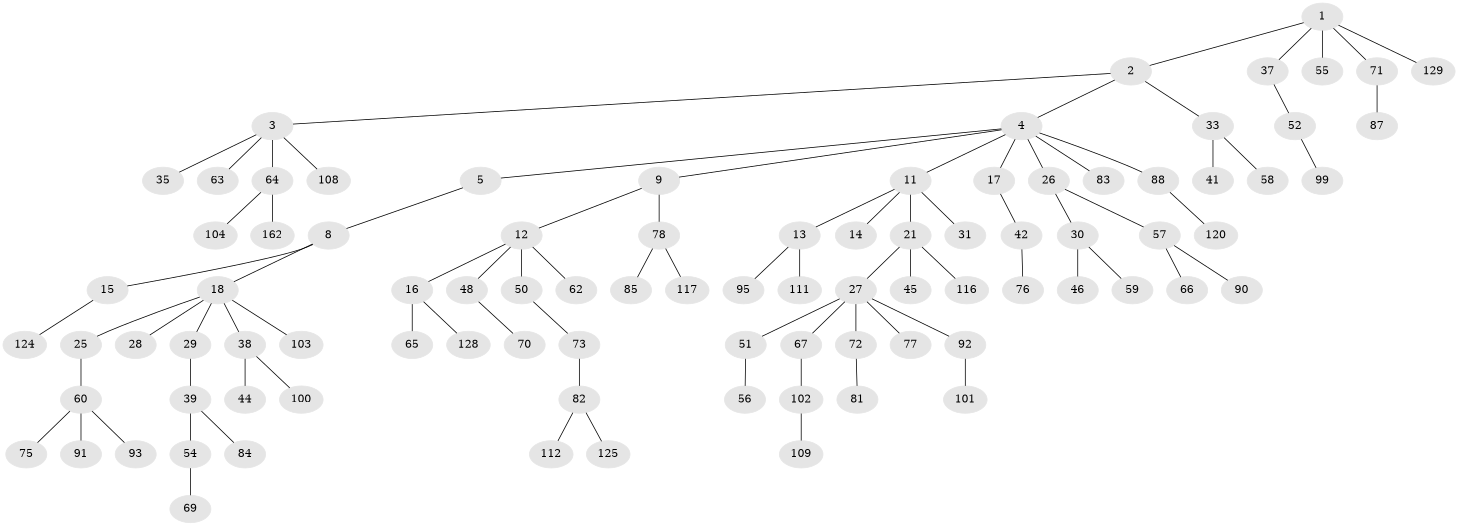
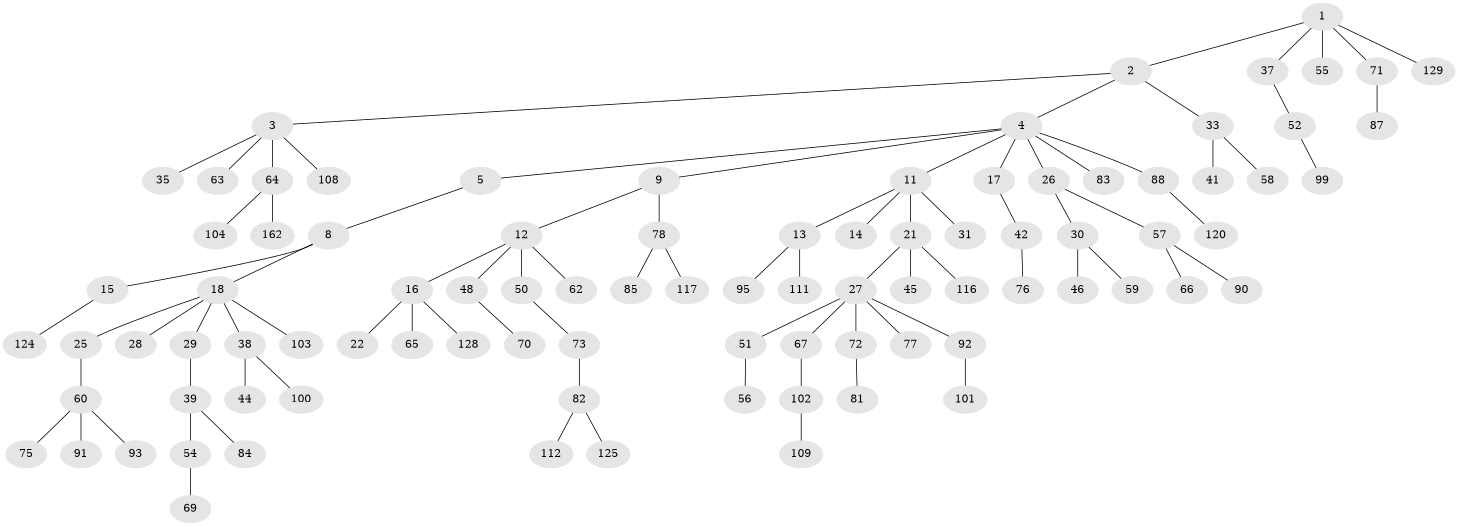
  graph {
    node [color=gray90 style=filled]
    1 [super="+6"]
    2 [super="+23"]
    37 [super="+127"]
    55 [super="+105"]
    71
    129
    3 [super="+19"]
    4 [super="+7"]
    33 [super="+53"]
    52 [super="+118"]
    87 [super="+106"]
    35
    63
    64 [super="+119"]
    108 [super="+113"]
    5 [super="+32"]
    9 [super="+24"]
    11 [super="+114"]
    17 [super="+61"]
    26
    83
    88 [super="+97"]
    41
    58
    104
    n26 [label=162]
    8 [super="+10"]
    12 [super="+110"]
    78 [super="+98"]
    13 [super="+79"]
    14 [super="+115"]
    21 [super="+36"]
    31 [super="+107"]
    42
    30 [super="+40"]
    57
    120
    15 [super="+68"]
    18 [super="+20"]
    124
    25
    28 [super="+34"]
    29 [super="+126"]
    38
    103
    16 [super="+47"]
    48 [super="+49"]
    50
    62
    85 [super="+86"]
    117
    95
    111
    27 [super="+43"]
    45
    116
+   22
    65
    128
    70
    73
    76
    60 [super="+121"]
    39 [super="+89"]
    44
    100
    51
    67
    72
    77
    92
    75
    91
    93
    46
    59
    66 [super="+74"]
    90
    56
    102
    81
    101
    54
    84 [super="+94"]
    99
    69 [super="+80"]
    82 [super="+123"]
    109
    112
    125
    1 -- 2
    1 -- 37
    1 -- 55
    1 -- 71
    1 -- 129
    2 -- 3
    2 -- 4
    2 -- 33
    37 -- 52
    71 -- 87
    3 -- 35
    3 -- 63
    3 -- 64
    3 -- 108
    4 -- 5
    4 -- 9
    4 -- 11
    4 -- 17
    4 -- 26
    4 -- 83
    4 -- 88
    33 -- 41
    33 -- 58
    52 -- 99
    64 -- 104
    64 -- n26
    5 -- 8
    9 -- 12
    9 -- 78
    11 -- 13
    11 -- 14
    11 -- 21
    11 -- 31
    17 -- 42
    26 -- 30
    26 -- 57
    88 -- 120
    8 -- 15
    8 -- 18
    12 -- 16
    12 -- 48
    12 -- 50
    12 -- 62
    78 -- 85
    78 -- 117
    13 -- 95
    13 -- 111
    21 -- 27
    21 -- 45
    21 -- 116
    42 -- 76
    30 -- 46
    30 -- 59
    57 -- 66
    57 -- 90
    15 -- 124
    18 -- 25
    18 -- 28
    18 -- 29
    18 -- 38
    18 -- 103
    25 -- 60
    29 -- 39
    38 -- 44
    38 -- 100
+   16 -- 22
    16 -- 65
    16 -- 128
    48 -- 70
    50 -- 73
    27 -- 51
    27 -- 67
    27 -- 72
    27 -- 77
    27 -- 92
    73 -- 82
    60 -- 75
    60 -- 91
    60 -- 93
    39 -- 54
    39 -- 84
    51 -- 56
    67 -- 102
    72 -- 81
    92 -- 101
    102 -- 109
    54 -- 69
    82 -- 112
    82 -- 125
  }
